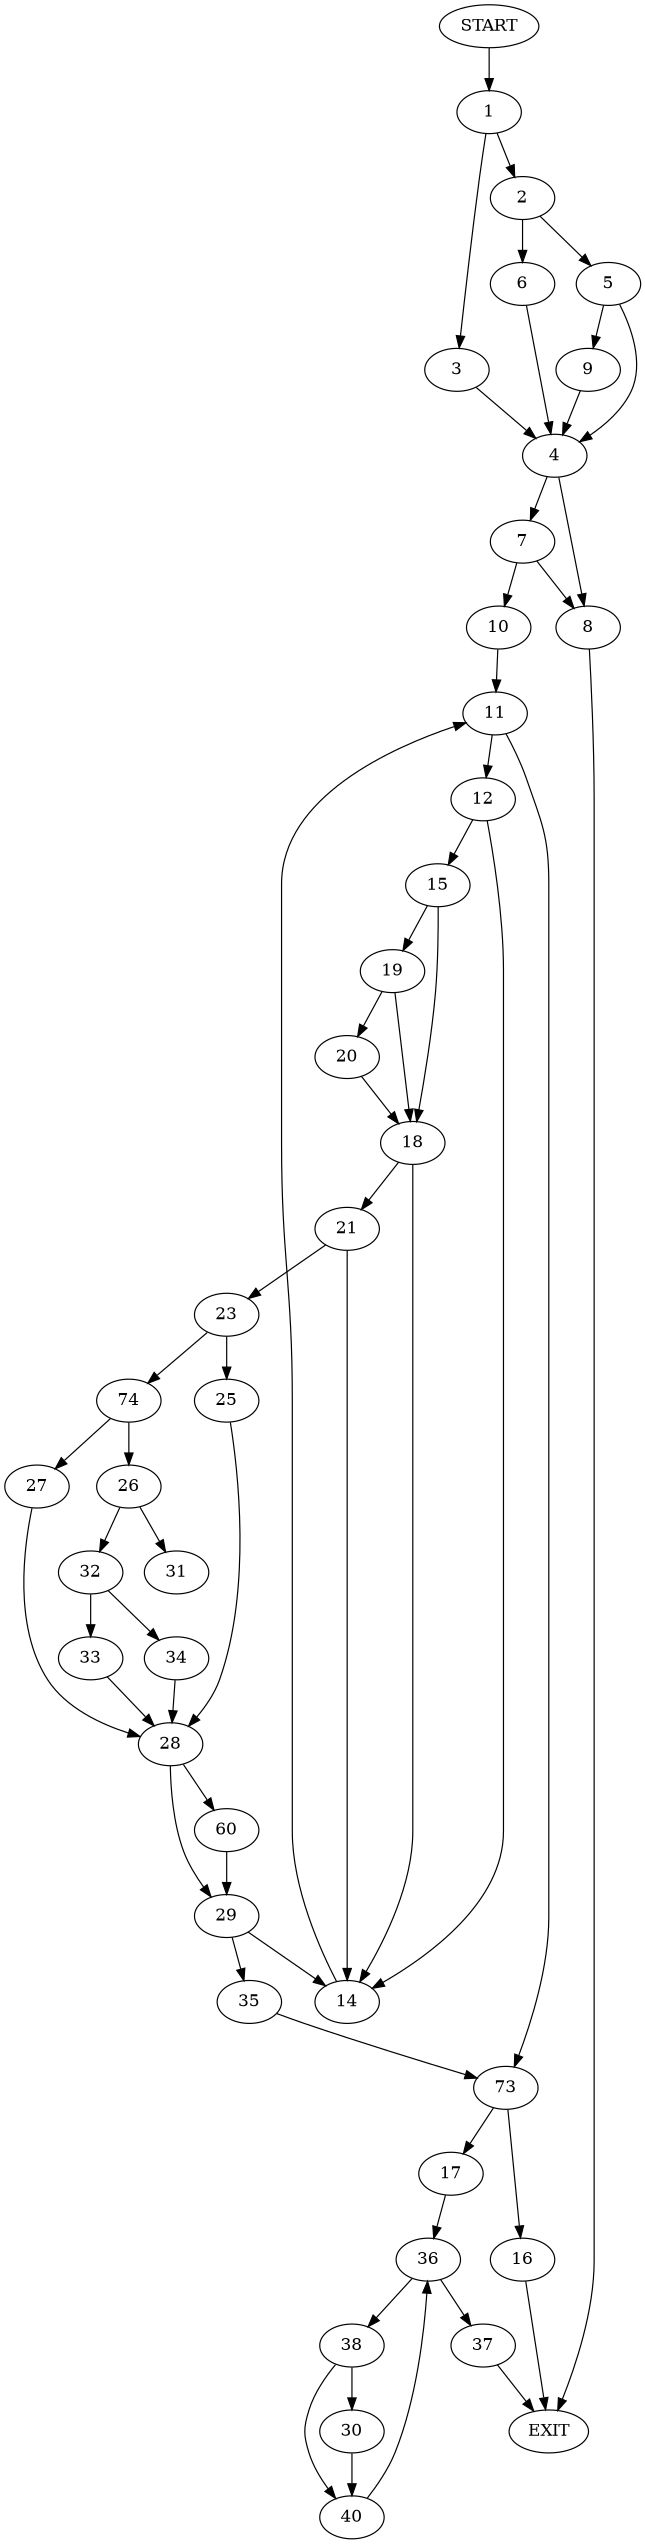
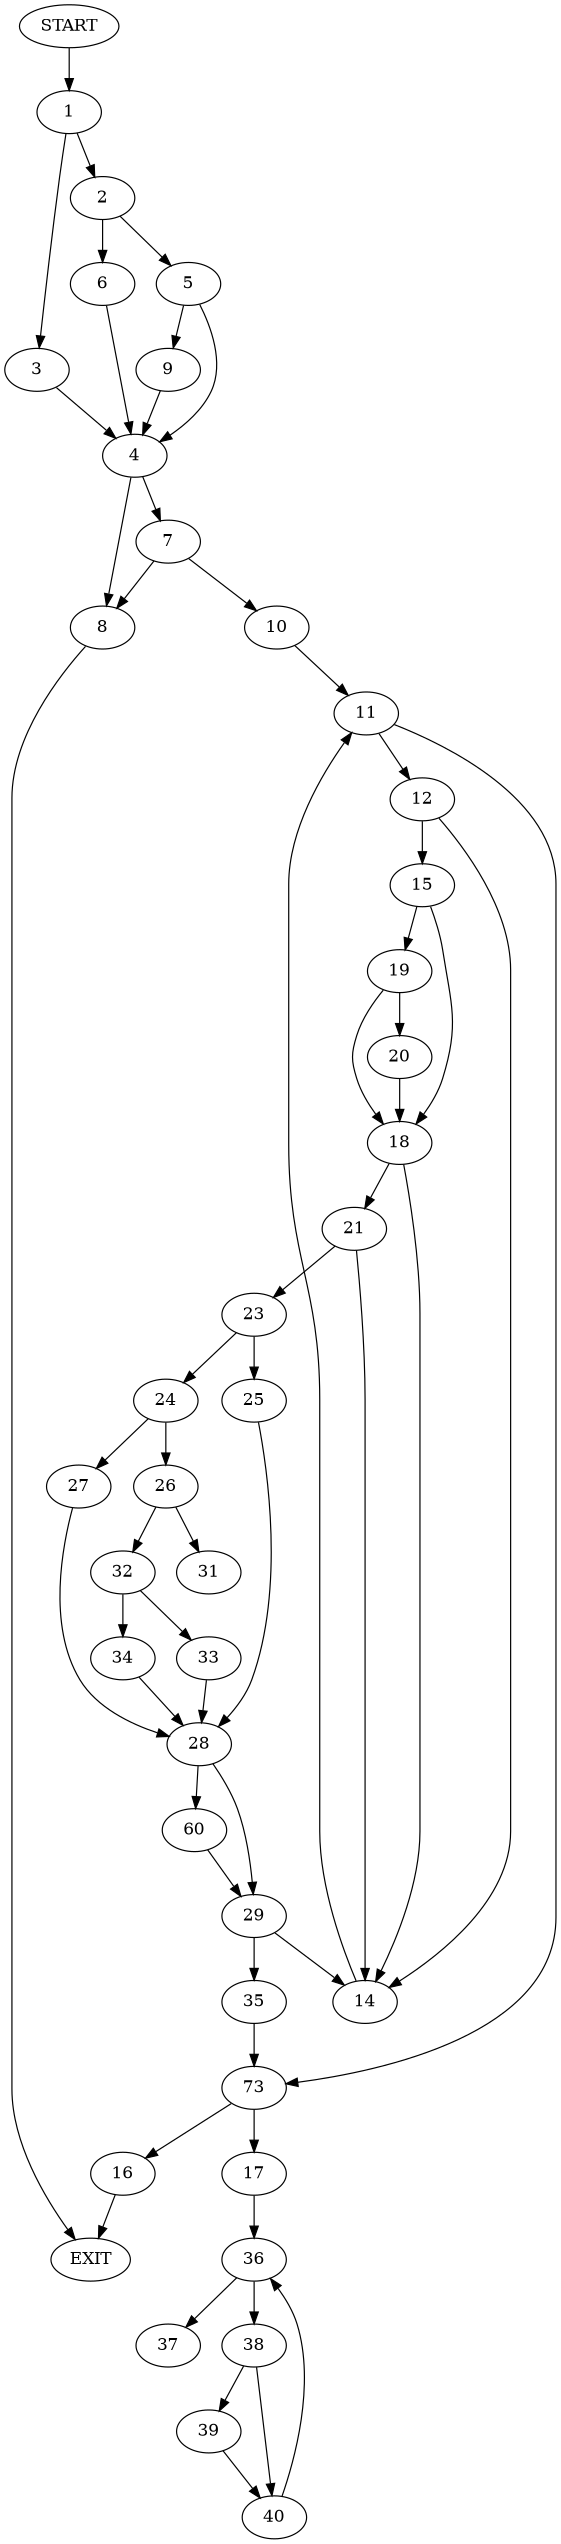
  digraph {
    n1 [label=START]
    1
    2
    3
    n5 [label=EXIT]
    5
    6
    4
    9
    7
    8
    10
    11
    12
    n15 [label=73]
    14
    15
    16
    17
    18
    19
    36
    21
    20
    37
    38
    23
-   24 [label=74]
+   24
    25
    26
    27
    28
    31
    32
    29
    n36 [label=60]
    33
    34
    35
-   39 [label=30]
+   39
    40
    n1 -> 1
    1 -> 2
    1 -> 3
    2 -> 5
    2 -> 6
    3 -> 4
    5 -> 4
    5 -> 9
    6 -> 4
    4 -> 7
    4 -> 8
    9 -> 4
    7 -> 8
    7 -> 10
    8 -> n5
    10 -> 11
    11 -> 12
    11 -> n15
    12 -> 14
    12 -> 15
    n15 -> 16
    n15 -> 17
    14 -> 11
    15 -> 18
    15 -> 19
    16 -> n5
    17 -> 36
    18 -> 14
    18 -> 21
    19 -> 18
    19 -> 20
    36 -> 37
    36 -> 38
    21 -> 14
    21 -> 23
    20 -> 18
-   37 -> n5
    38 -> 39
    38 -> 40
    23 -> 24
    23 -> 25
    24 -> 26
    24 -> 27
    25 -> 28
    26 -> 31
    26 -> 32
    27 -> 28
    28 -> 29
    28 -> n36
    32 -> 33
    32 -> 34
    29 -> 14
    29 -> 35
    n36 -> 29
    33 -> 28
    34 -> 28
    35 -> n15
    39 -> 40
    40 -> 36
  }
